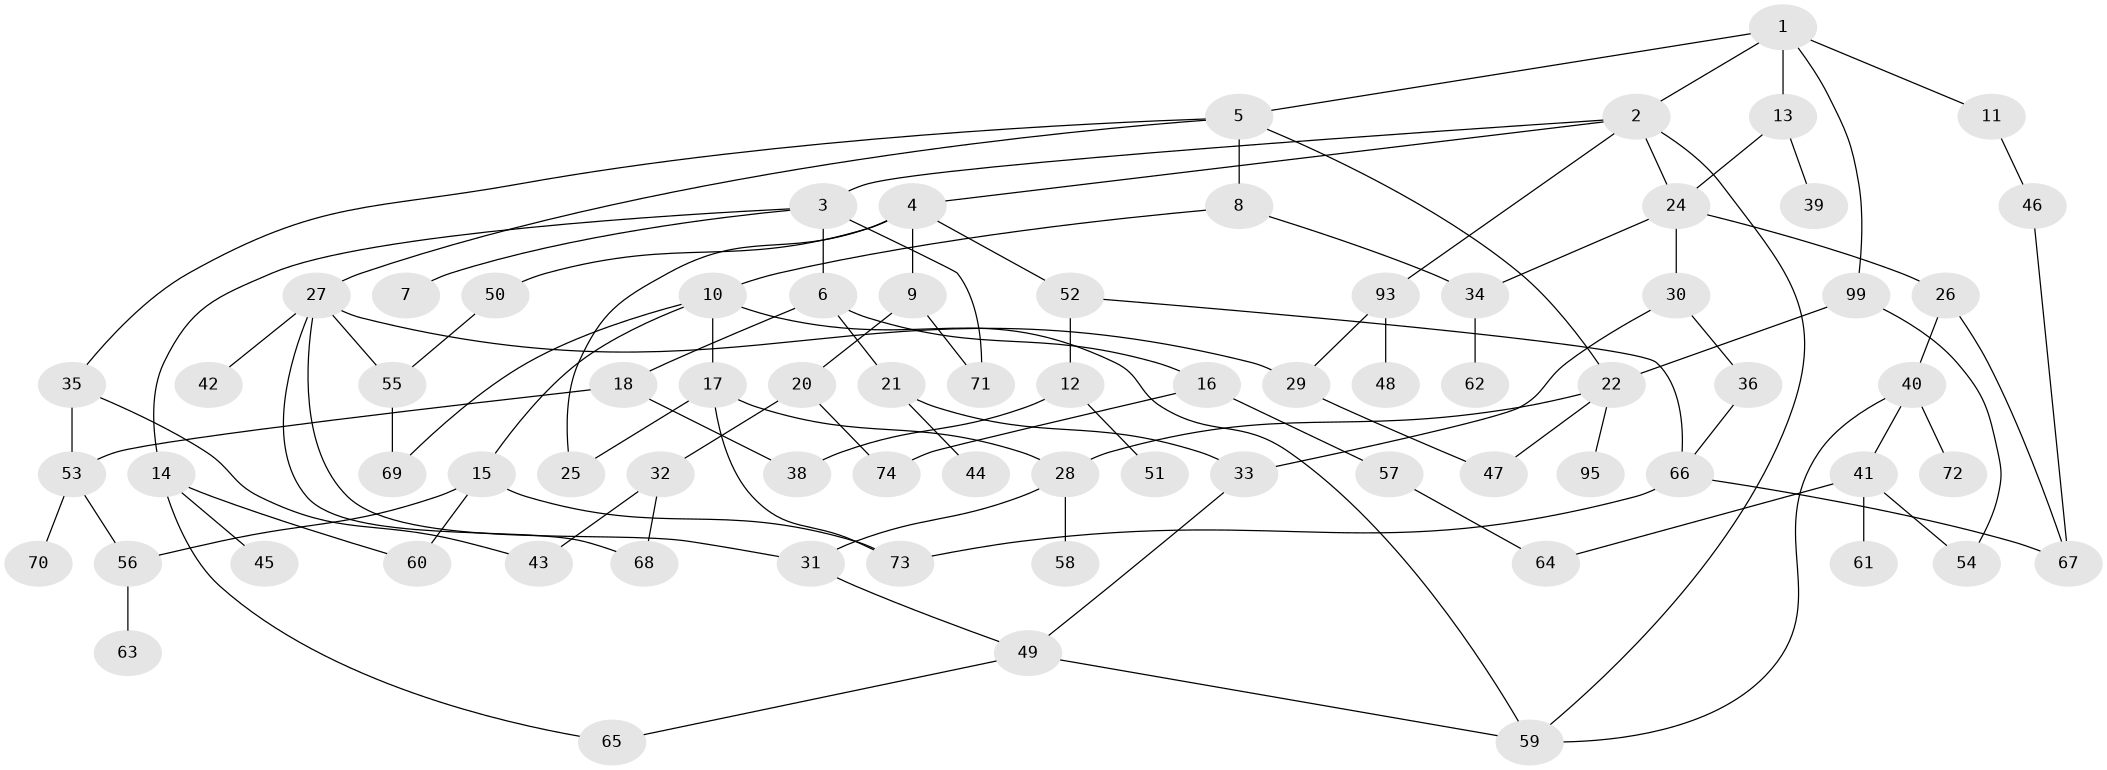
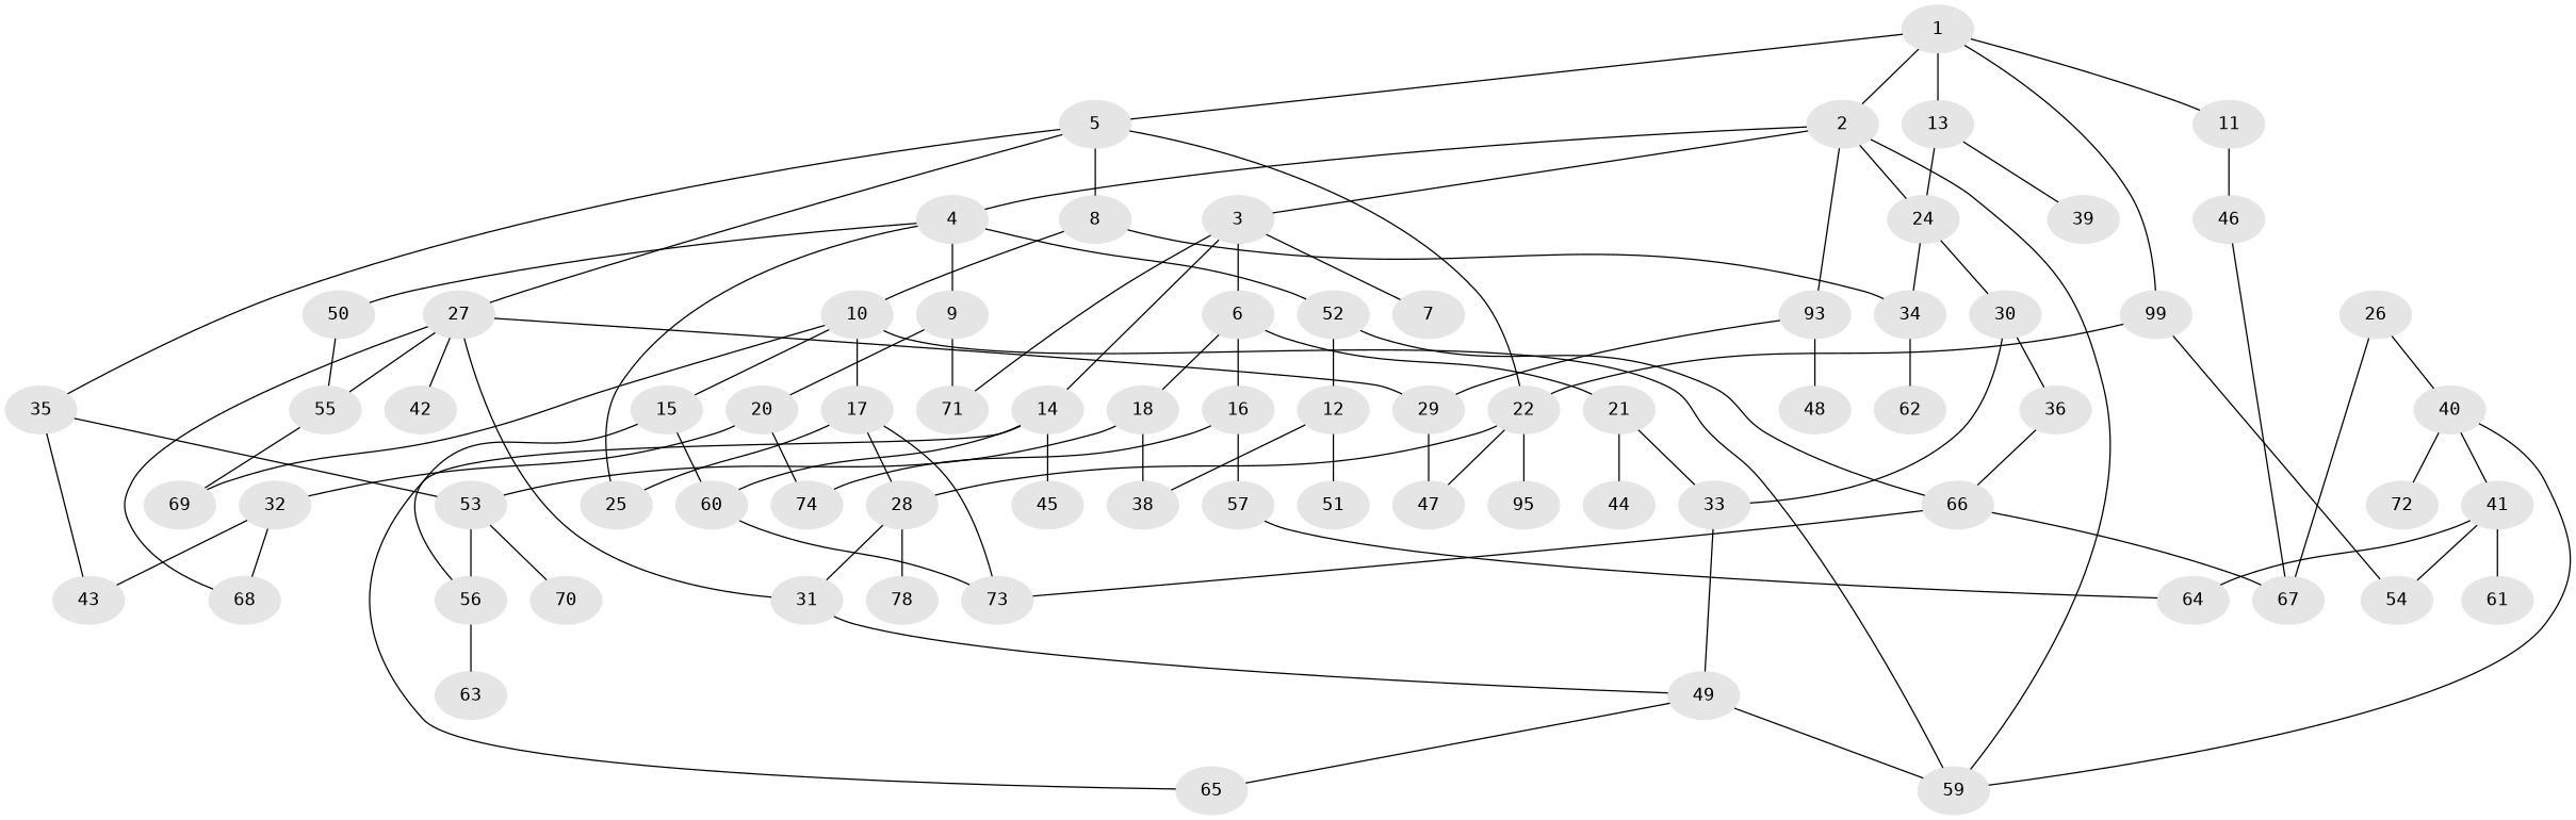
  graph {
    fontname="DejaVu Sans Mono"
    node [color=gray90 fontname="DejaVu Sans Mono" style=filled]
    edge [fontname="DejaVu Sans Mono"]
    1
    2
    5
    11
    13
    n6 [label=99]
    3
    4
    n9 [label=93]
    24
    59
    8
    22
    27
    35
    46
    39
    54
    6
    7
    14
    71
    9
    25
    50
    52
    29
    48
    34
    26
    30
    16
    18
    21
    45
    60
    65
    20
    55
    12
    66
    69
    10
    28
    47
    n46 [label=95]
    31
    42
    68
    53
    43
    57
    74
    38
    33
    44
    15
    17
    51
    62
    32
    56
    73
    67
    63
    64
-   58
+   58 [label=78]
    70
    49
    40
    36
    41
    72
    61
    1 -- 2
    1 -- 5
    1 -- 11
    1 -- 13
    1 -- n6
    2 -- 3
    2 -- 4
    2 -- n9
    2 -- 24
    2 -- 59
    5 -- 8
    5 -- 22
    5 -- 27
    5 -- 35
    11 -- 46
    13 -- 24
    13 -- 39
    n6 -- 22
    n6 -- 54
    3 -- 6
    3 -- 7
    3 -- 14
    3 -- 71
    4 -- 9
    4 -- 25
    4 -- 50
    4 -- 52
    n9 -- 29
    n9 -- 48
    24 -- 34
-   24 -- 26
    24 -- 30
    8 -- 34
    8 -- 10
    22 -- 28
    22 -- 47
    22 -- n46
    27 -- 29
    27 -- 55
    27 -- 31
    27 -- 42
    27 -- 68
    35 -- 53
    35 -- 43
    46 -- 67
    6 -- 16
    6 -- 18
    6 -- 21
    14 -- 45
    14 -- 60
    14 -- 65
    9 -- 71
    9 -- 20
    50 -- 55
    52 -- 12
    52 -- 66
    29 -- 47
    34 -- 62
    26 -- 67
    26 -- 40
    30 -- 33
    30 -- 36
    16 -- 57
    16 -- 74
    18 -- 53
    18 -- 38
    21 -- 33
    21 -- 44
-   15 -- 73
+   60 -- 73
    20 -- 74
    20 -- 32
    55 -- 69
    12 -- 38
    12 -- 51
    66 -- 73
    66 -- 67
    10 -- 59
    10 -- 69
    10 -- 15
    10 -- 17
    28 -- 31
    28 -- 58
    31 -- 49
    53 -- 56
    53 -- 70
    57 -- 64
    33 -- 49
    15 -- 60
    15 -- 56
    17 -- 25
    17 -- 28
    17 -- 73
    32 -- 68
    32 -- 43
    56 -- 63
    49 -- 59
    49 -- 65
    40 -- 59
    40 -- 41
    40 -- 72
    36 -- 66
    41 -- 54
    41 -- 64
    41 -- 61
  }
